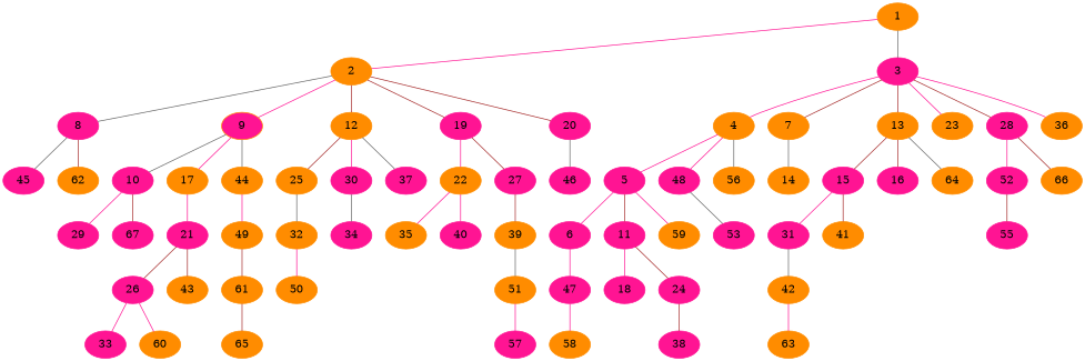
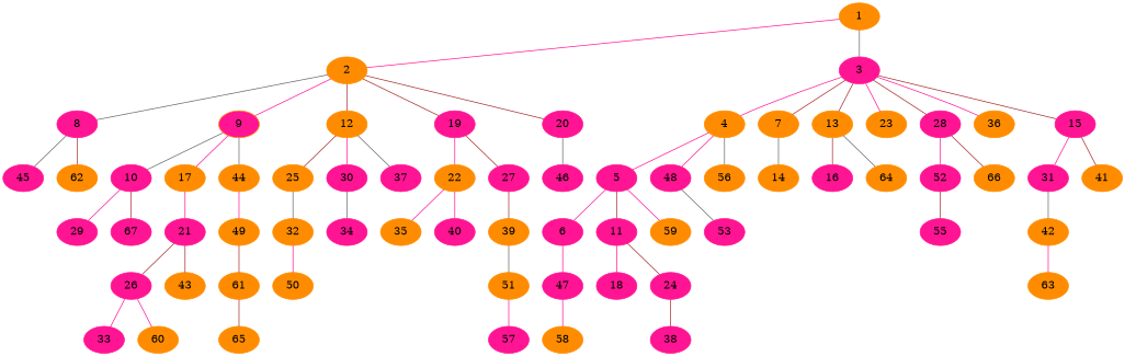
  graph {
    node [color=darkorange style=filled]
    edge [color=deeppink weight=1.0]
    1
    2
    3 [color=deeppink]
    8 [color=deeppink]
    9 [fillcolor=deeppink]
    12
    19 [color=deeppink]
    20 [color=deeppink]
    4
    7
    13
    23
    28 [color=deeppink]
    36
    45 [color=deeppink]
    62
    10 [color=deeppink]
    17
    44
    25
    30 [color=deeppink]
    37 [color=deeppink]
    22
    27 [color=deeppink]
    46 [color=deeppink]
    5 [color=deeppink]
    48 [color=deeppink]
    56
    14
    15 [color=deeppink]
    16 [color=deeppink]
    64
    52 [color=deeppink]
    66
    6 [color=deeppink]
    11 [color=deeppink]
    59
    53 [color=deeppink]
    47 [color=deeppink]
    18 [color=deeppink]
    24 [color=deeppink]
    58
    29 [color=deeppink]
    67 [color=deeppink]
    21 [color=deeppink]
    49
    38 [color=deeppink]
    32
    34 [color=deeppink]
    31 [color=deeppink]
    41
    42
    26 [color=deeppink]
    43
    35
    40 [color=deeppink]
    39
    33 [color=deeppink]
    60
    50
    51
    55 [color=deeppink]
    63
    57 [color=deeppink]
    61
    65
    1 -- 2
    1 -- 3 [color=gray40 weight=2.0]
    2 -- 8 [color=gray40]
    2 -- 9 [weight=2.0]
    2 -- 12 [color=brown]
    2 -- 19 [color=brown]
    2 -- 20 [color=brown]
    3 -- 4
    3 -- 7 [color=brown]
    3 -- 13 [color=brown]
    3 -- 23
    3 -- 28 [color=brown]
    3 -- 36
    8 -- 45 [color=gray40]
    8 -- 62 [color=brown]
    9 -- 10 [color=gray40]
    9 -- 17
    9 -- 44 [color=gray40]
    12 -- 25 [color=brown]
    12 -- 30
    12 -- 37 [color=gray40]
    19 -- 22
    19 -- 27 [color=brown]
    20 -- 46 [color=gray40 weight=2.0]
    4 -- 5
    4 -- 48
    4 -- 56 [color=gray40 weight=2.0]
    7 -- 14 [color=gray40 weight=2.0]
-   13 -- 15 [color=brown]
+   3 -- 15 [color=brown]
    13 -- 16 [color=brown]
    13 -- 64 [color=gray40 weight=2.0]
    28 -- 52
    28 -- 66 [color=brown]
    10 -- 29 [weight=2.0]
    10 -- 67 [color=brown]
    17 -- 21
    44 -- 49
    25 -- 32 [color=gray40 weight=2.0]
    30 -- 34 [color=gray40]
    22 -- 35
    22 -- 40
    27 -- 39 [color=brown]
    5 -- 6
    5 -- 11 [color=brown]
    5 -- 59
    48 -- 53 [color=gray40]
    15 -- 31
    15 -- 41 [color=brown weight=2.0]
    52 -- 55 [color=brown weight=3.0]
    6 -- 47
    11 -- 18
    11 -- 24 [color=brown]
    47 -- 58 [weight=2.0]
    24 -- 38 [color=brown weight=2.0]
    21 -- 26 [color=brown]
    21 -- 43 [color=brown]
    49 -- 61 [color=brown]
    32 -- 50
    31 -- 42 [color=gray40 weight=3.0]
    42 -- 63
    26 -- 33
    26 -- 60
    39 -- 51 [color=gray40]
    51 -- 57 [weight=2.0]
    61 -- 65 [color=brown weight=2.0]
  }
